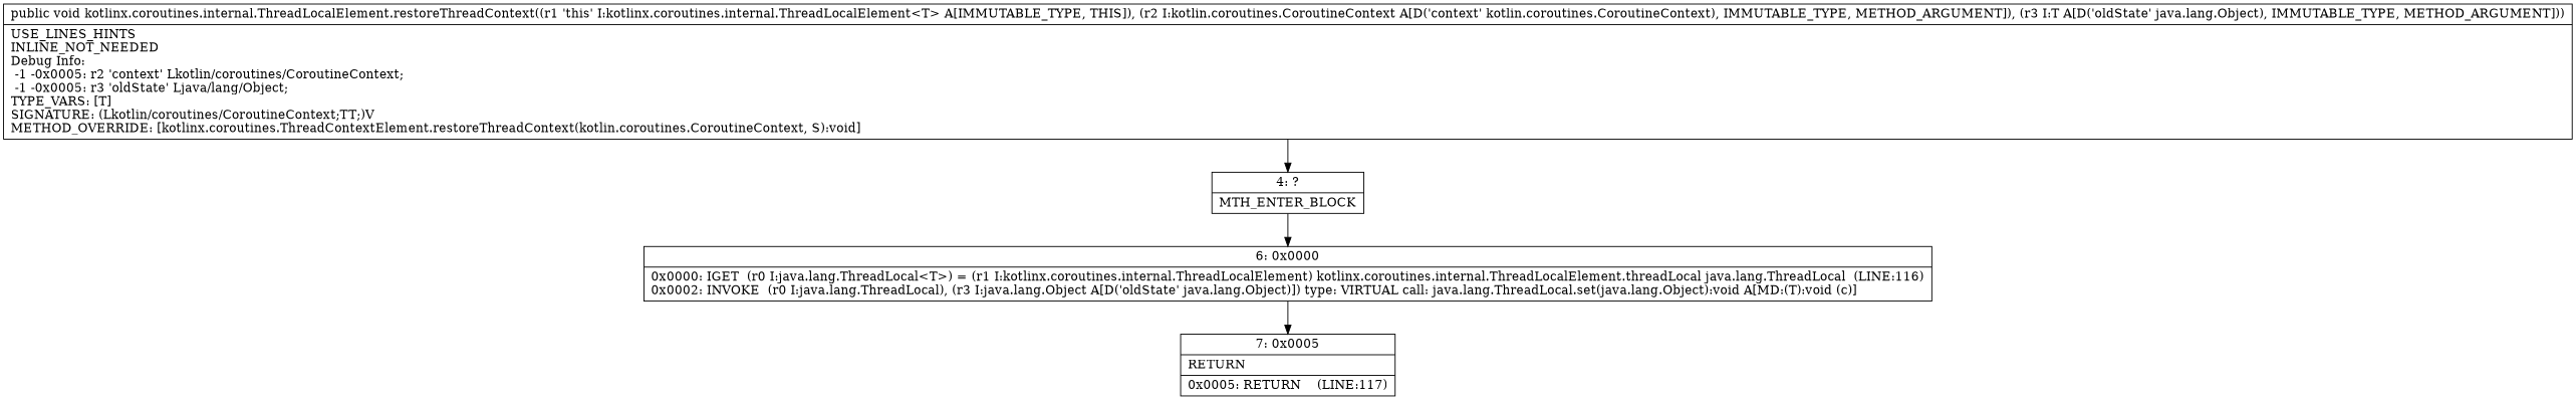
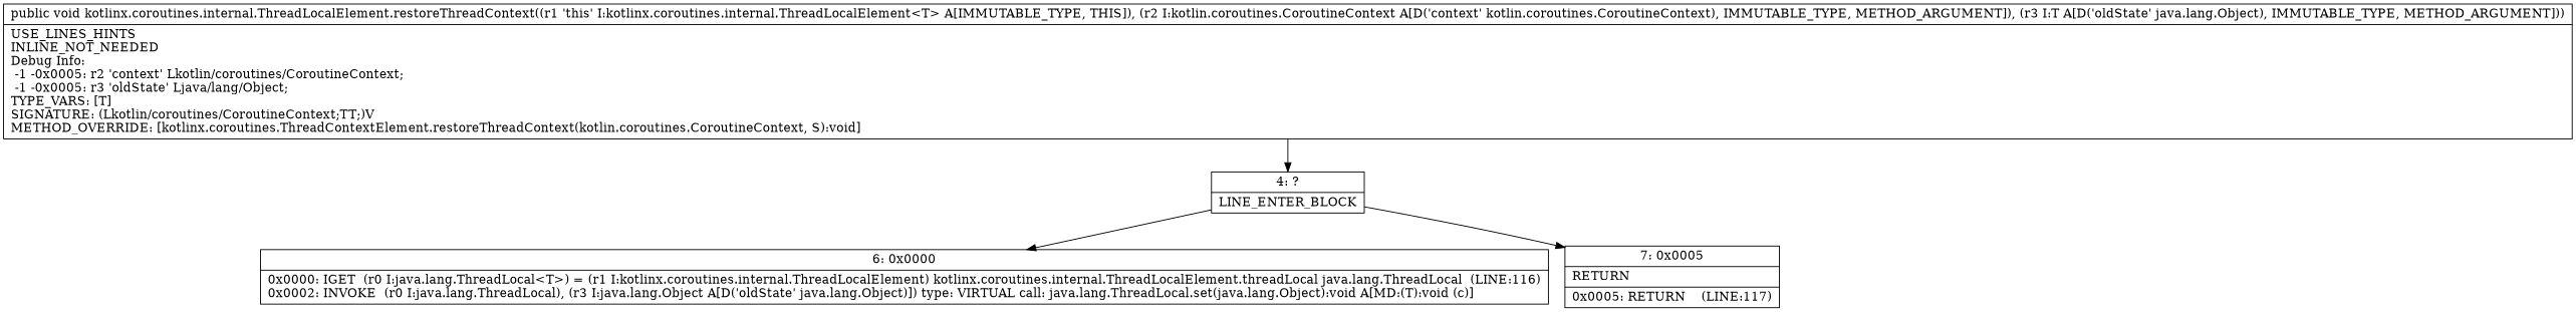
  digraph {
    node [shape=record]
-   n1 [label="{4\:\ ?|MTH_ENTER_BLOCK\l}"]
+   n1 [label="{4\:\ ?|LINE_ENTER_BLOCK\l}"]
    n2 [label="{6\:\ 0x0000|0x0000: IGET  (r0 I:java.lang.ThreadLocal\<T\>) = (r1 I:kotlinx.coroutines.internal.ThreadLocalElement) kotlinx.coroutines.internal.ThreadLocalElement.threadLocal java.lang.ThreadLocal  (LINE:116)\l0x0002: INVOKE  (r0 I:java.lang.ThreadLocal), (r3 I:java.lang.Object A[D('oldState' java.lang.Object)]) type: VIRTUAL call: java.lang.ThreadLocal.set(java.lang.Object):void A[MD:(T):void (c)]\l}"]
    n3 [label="{7\:\ 0x0005|RETURN\l|0x0005: RETURN    (LINE:117)\l}"]
    n4 [label="{public void kotlinx.coroutines.internal.ThreadLocalElement.restoreThreadContext((r1 'this' I:kotlinx.coroutines.internal.ThreadLocalElement\<T\> A[IMMUTABLE_TYPE, THIS]), (r2 I:kotlin.coroutines.CoroutineContext A[D('context' kotlin.coroutines.CoroutineContext), IMMUTABLE_TYPE, METHOD_ARGUMENT]), (r3 I:T A[D('oldState' java.lang.Object), IMMUTABLE_TYPE, METHOD_ARGUMENT]))  | USE_LINES_HINTS\lINLINE_NOT_NEEDED\lDebug Info:\l  \-1 \-0x0005: r2 'context' Lkotlin\/coroutines\/CoroutineContext;\l  \-1 \-0x0005: r3 'oldState' Ljava\/lang\/Object;\lTYPE_VARS: [T]\lSIGNATURE: (Lkotlin\/coroutines\/CoroutineContext;TT;)V\lMETHOD_OVERRIDE: [kotlinx.coroutines.ThreadContextElement.restoreThreadContext(kotlin.coroutines.CoroutineContext, S):void]\l}"]
    n1 -> n2
-   n2 -> n3
+   n1 -> n3
    n4 -> n1
  }
